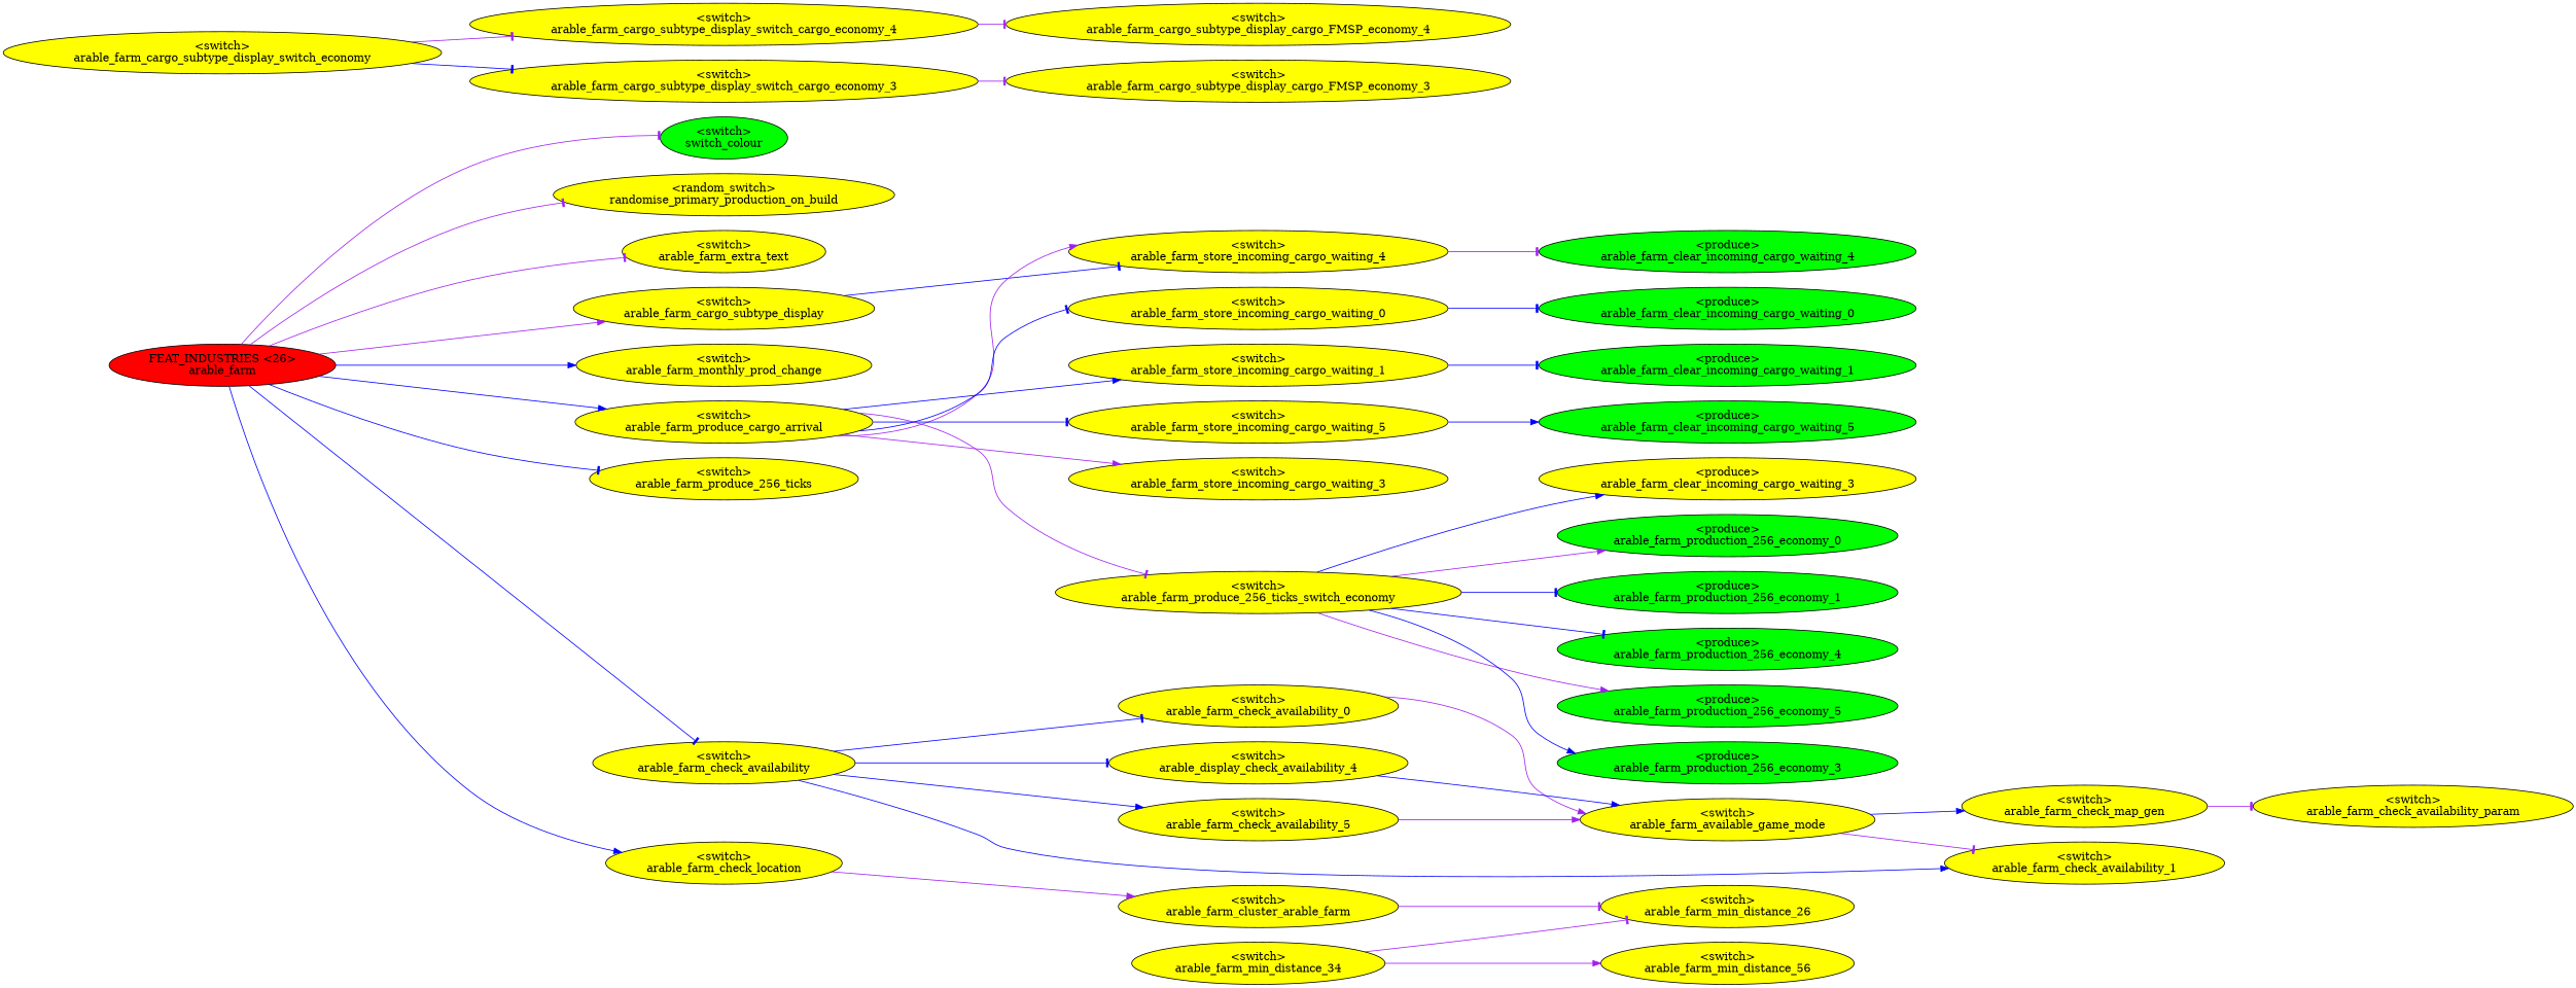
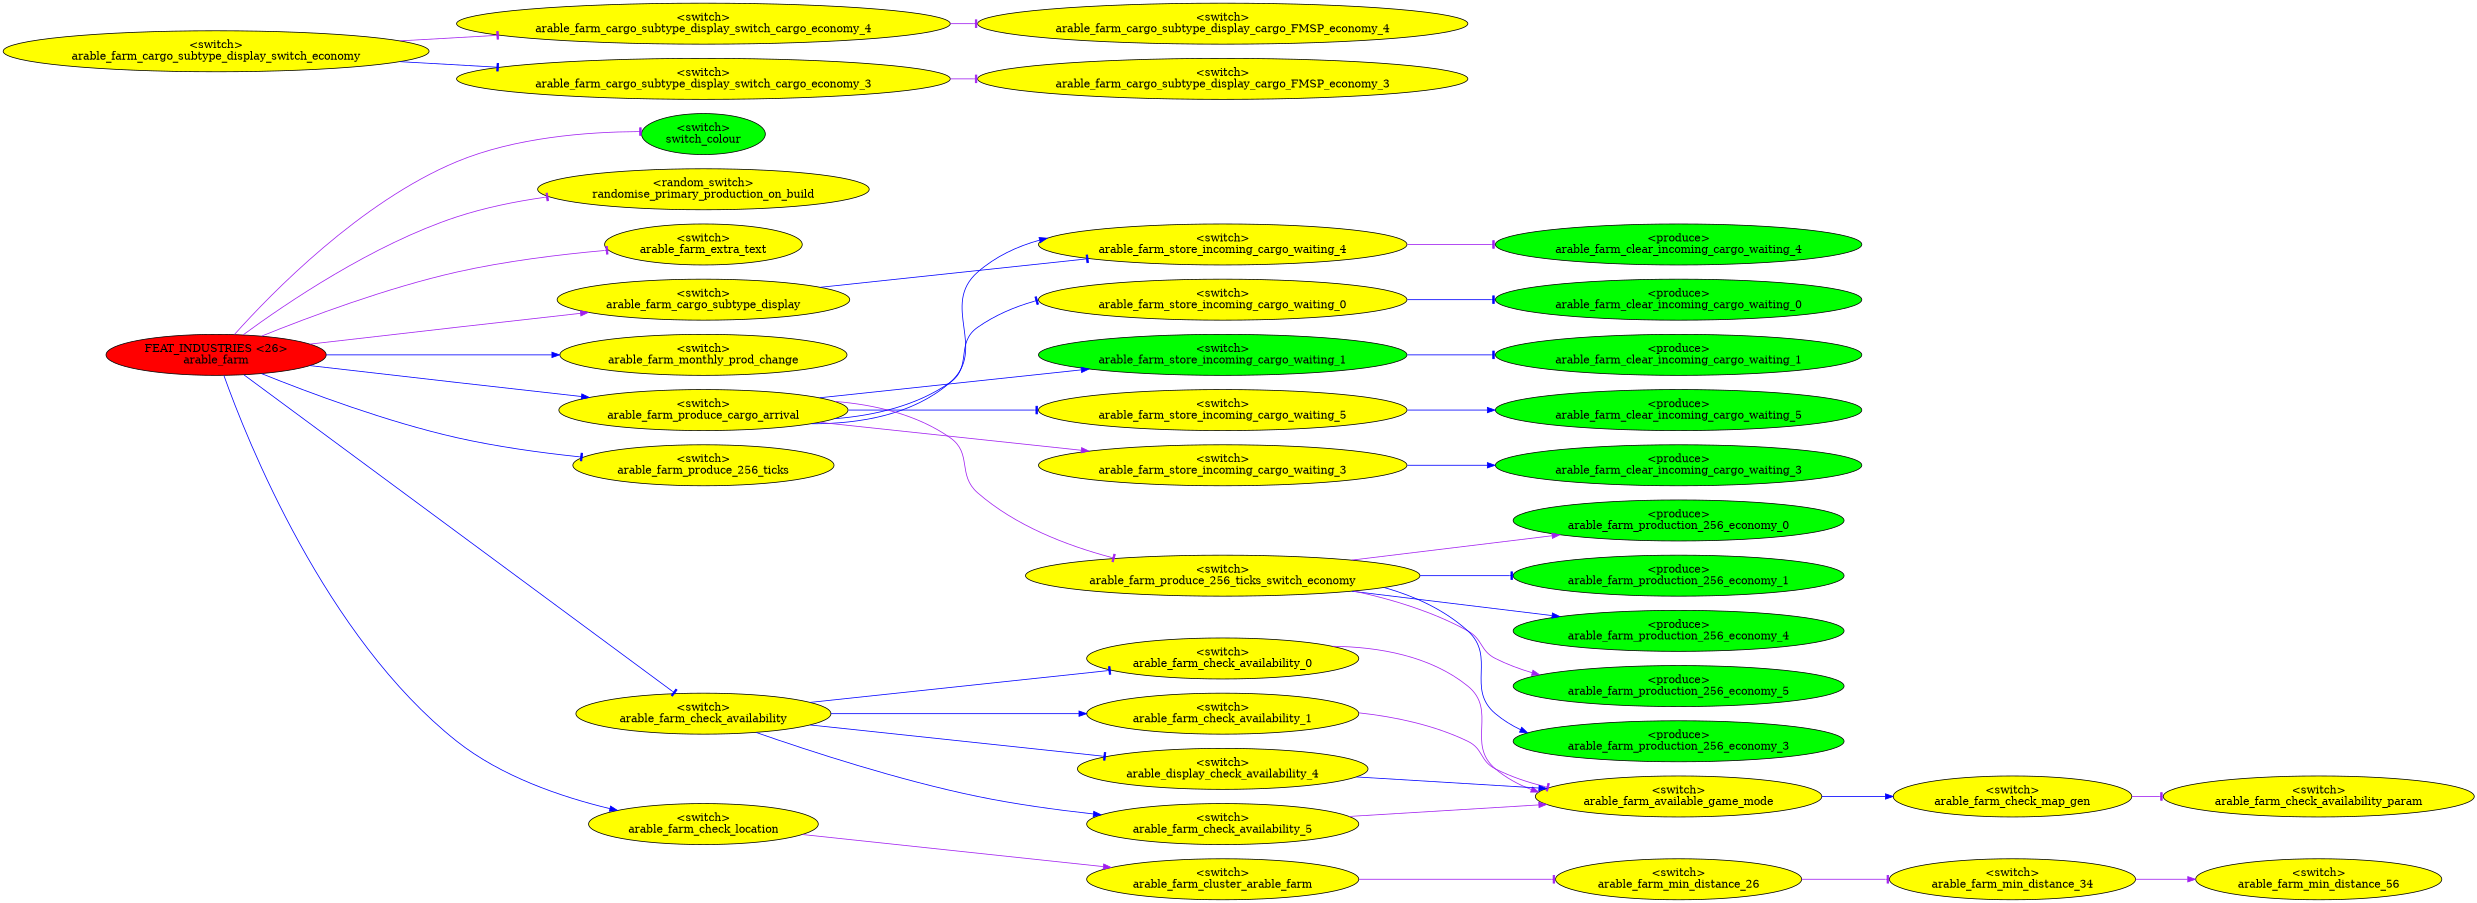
  digraph {
    rankdir=LR
    node [fillcolor=yellow style=filled]
    edge [arrowhead=tee color=blue]
    n1 [fillcolor=green label="<switch>\nswitch_colour"]
    n2 [label="<random_switch>\nrandomise_primary_production_on_build"]
    n3 [label="<switch>\narable_farm_extra_text"]
    n4 [label="<switch>\narable_farm_cargo_subtype_display_cargo_FMSP_economy_4"]
    n5 [label="<switch>\narable_farm_cargo_subtype_display_switch_cargo_economy_4"]
    n6 [label="<switch>\narable_farm_cargo_subtype_display_cargo_FMSP_economy_3"]
    n7 [label="<switch>\narable_farm_cargo_subtype_display_switch_cargo_economy_3"]
    n8 [label="<switch>\narable_farm_cargo_subtype_display_switch_economy"]
    n9 [label="<switch>\narable_farm_cargo_subtype_display"]
    n10 [label="<switch>\narable_farm_store_incoming_cargo_waiting_4"]
    n11 [label="<switch>\narable_farm_monthly_prod_change"]
    n12 [fillcolor=green label="<produce>\narable_farm_clear_incoming_cargo_waiting_0"]
    n13 [label="<switch>\narable_farm_store_incoming_cargo_waiting_0"]
    n14 [fillcolor=green label="<produce>\narable_farm_clear_incoming_cargo_waiting_1"]
-   n15 [label="<switch>\narable_farm_store_incoming_cargo_waiting_1"]
+   n15 [fillcolor=green label="<switch>\narable_farm_store_incoming_cargo_waiting_1"]
    n16 [fillcolor=green label="<produce>\narable_farm_clear_incoming_cargo_waiting_4"]
    n17 [fillcolor=green label="<produce>\narable_farm_clear_incoming_cargo_waiting_5"]
    n18 [label="<switch>\narable_farm_store_incoming_cargo_waiting_5"]
-   n19 [label="<produce>\narable_farm_clear_incoming_cargo_waiting_3"]
+   n19 [fillcolor=green label="<produce>\narable_farm_clear_incoming_cargo_waiting_3"]
    n20 [label="<switch>\narable_farm_store_incoming_cargo_waiting_3"]
    n21 [label="<switch>\narable_farm_produce_cargo_arrival"]
    n22 [label="<switch>\narable_farm_produce_256_ticks_switch_economy"]
    n23 [fillcolor=green label="<produce>\narable_farm_production_256_economy_0"]
    n24 [fillcolor=green label="<produce>\narable_farm_production_256_economy_1"]
    n25 [fillcolor=green label="<produce>\narable_farm_production_256_economy_4"]
    n26 [fillcolor=green label="<produce>\narable_farm_production_256_economy_5"]
    n27 [fillcolor=green label="<produce>\narable_farm_production_256_economy_3"]
    n28 [label="<switch>\narable_farm_produce_256_ticks"]
    n29 [label="<switch>\narable_farm_check_availability_param"]
    n30 [label="<switch>\narable_farm_check_map_gen"]
    n31 [label="<switch>\narable_farm_available_game_mode"]
    n32 [label="<switch>\narable_farm_check_availability_0"]
    n33 [label="<switch>\narable_farm_check_availability_1"]
    n34 [label="<switch>\narable_display_check_availability_4"]
    n35 [label="<switch>\narable_farm_check_availability_5"]
    n36 [label="<switch>\narable_farm_check_availability"]
    n37 [label="<switch>\narable_farm_min_distance_56"]
    n38 [label="<switch>\narable_farm_min_distance_34"]
    n39 [label="<switch>\narable_farm_min_distance_26"]
    n40 [label="<switch>\narable_farm_cluster_arable_farm"]
    n41 [label="<switch>\narable_farm_check_location"]
    n42 [fillcolor=red label="FEAT_INDUSTRIES <26>\narable_farm"]
    n5 -> n4 [color=purple]
    n7 -> n6 [color=purple]
    n8 -> n5 [color=purple]
    n8 -> n7
    n9 -> n10
    n10 -> n16 [color=purple]
    n13 -> n12
    n15 -> n14
    n18 -> n17 [arrowhead=normal]
-   n22 -> n19 [arrowhead=normal]
-   n21 -> n10 [arrowhead=normal color=purple]
+   n20 -> n19 [arrowhead=normal]
+   n21 -> n10 [arrowhead=normal]
    n21 -> n13
    n21 -> n15 [arrowhead=normal]
    n21 -> n18
    n21 -> n20 [arrowhead=normal color=purple]
    n21 -> n22 [color=purple]
    n22 -> n23 [arrowhead=normal color=purple]
    n22 -> n24
-   n22 -> n25
+   n22 -> n25 [arrowhead=normal]
    n22 -> n26 [arrowhead=normal color=purple]
    n22 -> n27 [arrowhead=normal]
    n30 -> n29 [color=purple]
    n31 -> n30 [arrowhead=normal]
    n32 -> n31 [arrowhead=normal color=purple]
-   n31 -> n33 [color=purple]
+   n33 -> n31 [color=purple]
    n34 -> n31 [arrowhead=normal]
    n35 -> n31 [arrowhead=normal color=purple]
    n36 -> n32
    n36 -> n33 [arrowhead=normal]
    n36 -> n34
    n36 -> n35 [arrowhead=normal]
    n38 -> n37 [arrowhead=normal color=purple]
-   n38 -> n39 [color=purple]
+   n39 -> n38 [color=purple]
    n40 -> n39 [color=purple]
    n41 -> n40 [arrowhead=normal color=purple]
    n42 -> n1 [color=purple]
    n42 -> n2 [color=purple]
    n42 -> n3 [color=purple]
    n42 -> n9 [arrowhead=normal color=purple]
    n42 -> n11 [arrowhead=normal]
    n42 -> n21 [arrowhead=normal]
    n42 -> n28
    n42 -> n36
    n42 -> n41 [arrowhead=normal]
  }
